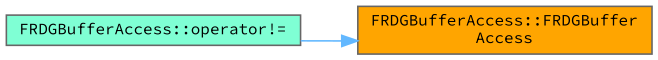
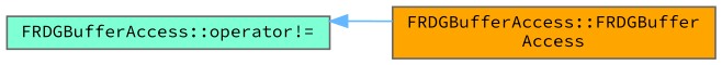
  digraph {
    rankdir=LR
    fontname="Source Code Pro"
    node [fontname="Source Code Pro" fontsize=10 shape=box style=filled]
    n1 [color=gray40 fillcolor=aquamarine fontcolor=black height=0.2 label="FRDGBufferAccess::operator!=" width=0.4]
    n2 [color=grey40 fillcolor=orange height=0.2 label="FRDGBufferAccess::FRDGBuffer\lAccess" width=0.4]
-   n1 -> n2 [color=steelblue1 fontname="Source Code Pro" fontsize=10 labelfontname=Helvetica labelfontsize=10 style=solid]
+   n2 -> n1 [color=steelblue1 fontname="Source Code Pro" fontsize=10 labelfontname=Helvetica labelfontsize=10 style=solid]
  }
